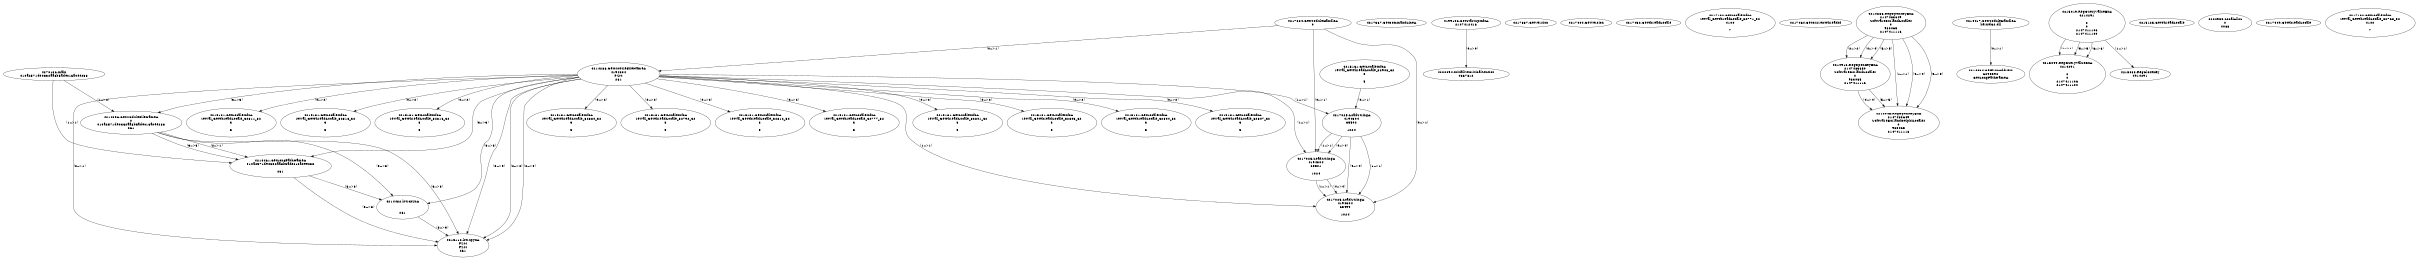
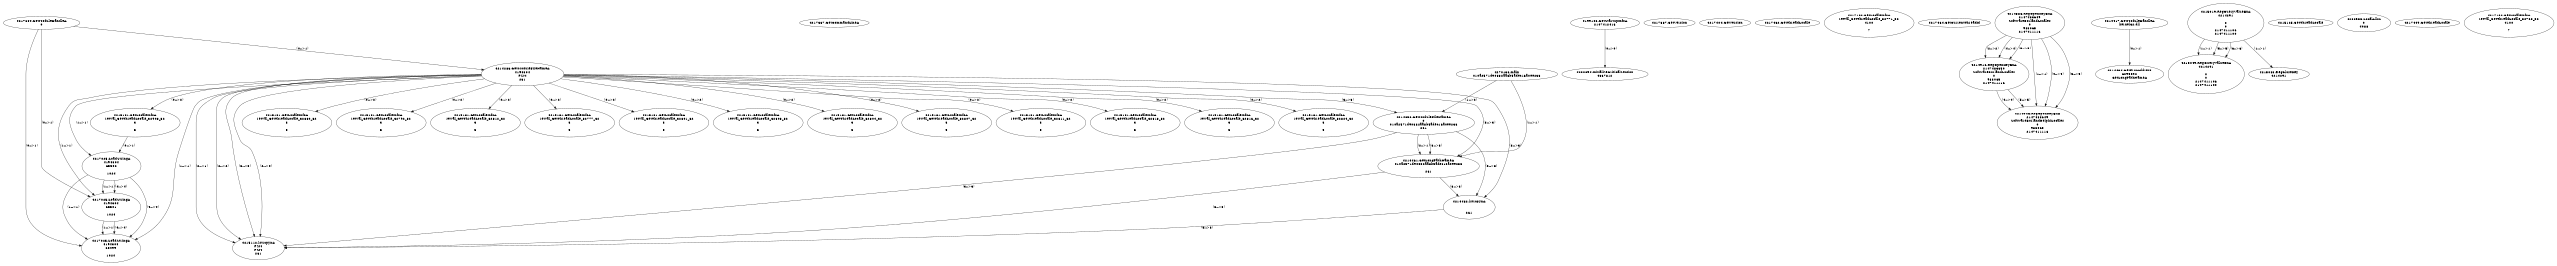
  digraph {
    n1 [label="4270136.main\n010a2571d90332aa8b5adec16a0ee233"]
    n2 [label="4214856.GetModuleFileNameA\n0\n010a2571d90332aa8b5adec16a0ee233\n261"]
    n3 [label="4214461.GetLongPathNameA\n010a2571d90332aa8b5adec16a0ee233\n\n261"]
    n4 [label="4214482.lstrcpynA\n\n\n261"]
    n5 [label="4215112.lstrcpynA\nPZM\nPZM\n261"]
    n6 [label="4217684.GetModuleHandleA\n0"]
    n7 [label="4214286.GetModuleFileNameA\n4194304\nPZM\n261"]
    n8 [label="4217025.LoadStringA\n4194304\n65501\n\n1024"]
    n9 [label="4217025.LoadStringA\n4194304\n65499\n\n1024"]
    n10 [label="4217025.LoadStringA\n4194304\n65502\n\n1024"]
    n11 [label="4215131.GetLocaleInfoA\nretval_GetThreadLocale_32908_32\n3\n\n5"]
    n12 [label="4215131.GetLocaleInfoA\nretval_GetThreadLocale_32880_32\n3\n\n5"]
    n13 [label="4215131.GetLocaleInfoA\nretval_GetThreadLocale_32792_32\n3\n\n5"]
    n14 [label="4215131.GetLocaleInfoA\nretval_GetThreadLocale_32812_32\n3\n\n5"]
    n15 [label="4215131.GetLocaleInfoA\nretval_GetThreadLocale_32777_32\n3\n\n5"]
    n16 [label="4215131.GetLocaleInfoA\nretval_GetThreadLocale_32801_32\n3\n\n5"]
    n17 [label="4215131.GetLocaleInfoA\nretval_GetThreadLocale_32803_32\n3\n\n5"]
    n18 [label="4215131.GetLocaleInfoA\nretval_GetThreadLocale_32804_32\n3\n\n5"]
    n19 [label="4215131.GetLocaleInfoA\nretval_GetThreadLocale_32807_32\n3\n\n5"]
    n20 [label="4215131.GetLocaleInfoA\nretval_GetThreadLocale_32811_32\n3\n\n5"]
    n21 [label="4215131.GetLocaleInfoA\nretval_GetThreadLocale_32818_32\n3\n\n5"]
    n22 [label="4215131.GetLocaleInfoA\nretval_GetThreadLocale_32816_32\n3\n\n5"]
+   n23 [label="4215131.GetLocaleInfoA\nretval_GetThreadLocale_32824_32\n3\n\n5"]
    n24 [label="4217367.GetCommandLineA\n"]
    n25 [label="4199106.GetStartupInfoA\n2147412416"]
    n26 [label="4200894.InitializeCriticalSection\n4367812"]
    n27 [label="4217387.GetVersion\n"]
    n28 [label="4217404.GetVersion\n"]
    n29 [label="4217432.GetThreadLocale\n"]
    n30 [label="4217102.GetLocaleInfoA\nretval_GetThreadLocale_32771_32\n4100\n\n7"]
    n31 [label="4217464.GetCurrentThreadId\n"]
    n32 [label="4214886.RegOpenKeyExA\n2147483649\nSoftware\Borland\Locales\n0\n983065\n2147411116"]
    n33 [label="4214916.RegOpenKeyExA\n2147483650\nSoftware\Borland\Locales\n0\n983065\n2147411116"]
    n34 [label="4214946.RegOpenKeyExA\n2147483649\nSoftware\Borland\Delphi\Locales\n0\n983065\n2147411116"]
    n35 [label="4214417.GetModuleHandleA\nkernel32.dll"]
    n36 [label="4214434.GetProcAddress\n6295592\nGetLongPathNameA"]
    n37 [label="4215019.RegQueryValueExA\n4214291\n\n0\n0\n2147411106\n2147411100"]
    n38 [label="4215049.RegQueryValueExA\n4214291\n\n0\n0\n2147411106\n2147411100"]
-   n39 [label="4215083.RegCloseKey\n4914291"]
+   n39 [label="4215083.RegCloseKey\n4214291"]
    n40 [label="4215125.GetThreadLocale\n"]
    n41 [label="4200955.LocalAlloc\n0\n4088"]
    n42 [label="4217449.GetThreadLocale\n"]
    n43 [label="4217102.GetLocaleInfoA\nretval_GetThreadLocale_32768_32\n4100\n\n7"]
    n1 -> n2 [label="(1-->2)"]
    n1 -> n3 [label="(1-->1)"]
    n2 -> n3 [label="(2-->1)"]
    n2 -> n3 [label="(3-->3)"]
    n2 -> n4 [label="(3-->3)"]
    n2 -> n5 [label="(3-->3)"]
    n3 -> n4 [label="(3-->3)"]
    n3 -> n5 [label="(3-->3)"]
    n4 -> n5 [label="(3-->3)"]
    n6 -> n7 [label="(0-->1)"]
    n6 -> n8 [label="(0-->1)"]
    n6 -> n9 [label="(0-->1)"]
    n7 -> n2 [label="(3-->3)"]
    n7 -> n3 [label="(3-->3)"]
    n7 -> n4 [label="(3-->3)"]
    n7 -> n5 [label="(2-->1)"]
    n7 -> n5 [label="(2-->2)"]
    n7 -> n5 [label="(3-->3)"]
    n7 -> n5 [label="(2-->0)"]
    n7 -> n8 [label="(1-->1)"]
    n7 -> n9 [label="(1-->1)"]
    n7 -> n10 [label="(1-->1)"]
+   n7 -> n11 [label="(0-->2)"]
    n7 -> n12 [label="(0-->2)"]
    n7 -> n13 [label="(0-->2)"]
    n7 -> n14 [label="(0-->2)"]
    n7 -> n15 [label="(0-->2)"]
    n7 -> n16 [label="(0-->2)"]
    n7 -> n17 [label="(0-->2)"]
    n7 -> n18 [label="(0-->2)"]
    n7 -> n19 [label="(0-->2)"]
    n7 -> n20 [label="(0-->2)"]
    n7 -> n21 [label="(0-->2)"]
    n7 -> n22 [label="(0-->2)"]
+   n7 -> n23 [label="(0-->2)"]
    n8 -> n9 [label="(1-->1)"]
    n8 -> n9 [label="(4-->4)"]
    n10 -> n8 [label="(1-->1)"]
    n10 -> n8 [label="(4-->4)"]
    n10 -> n9 [label="(1-->1)"]
    n10 -> n9 [label="(4-->4)"]
    n11 -> n10 [label="(0-->1)"]
    n25 -> n26 [label="(0-->0)"]
    n32 -> n33 [label="(2-->2)"]
    n32 -> n33 [label="(4-->4)"]
    n32 -> n33 [label="(5-->5)"]
    n32 -> n34 [label="(1-->1)"]
    n32 -> n34 [label="(4-->4)"]
    n32 -> n34 [label="(5-->5)"]
    n33 -> n34 [label="(4-->4)"]
    n33 -> n34 [label="(5-->5)"]
    n35 -> n36 [label="(0-->1)"]
    n37 -> n38 [label="(1-->1)"]
    n37 -> n38 [label="(5-->5)"]
    n37 -> n38 [label="(6-->6)"]
    n37 -> n39 [label="(1-->1)"]
  }
